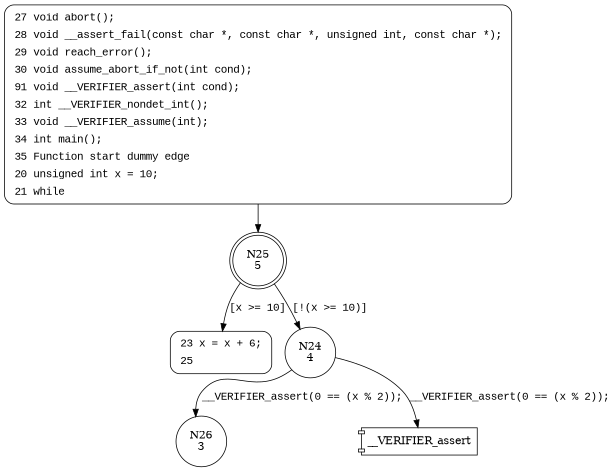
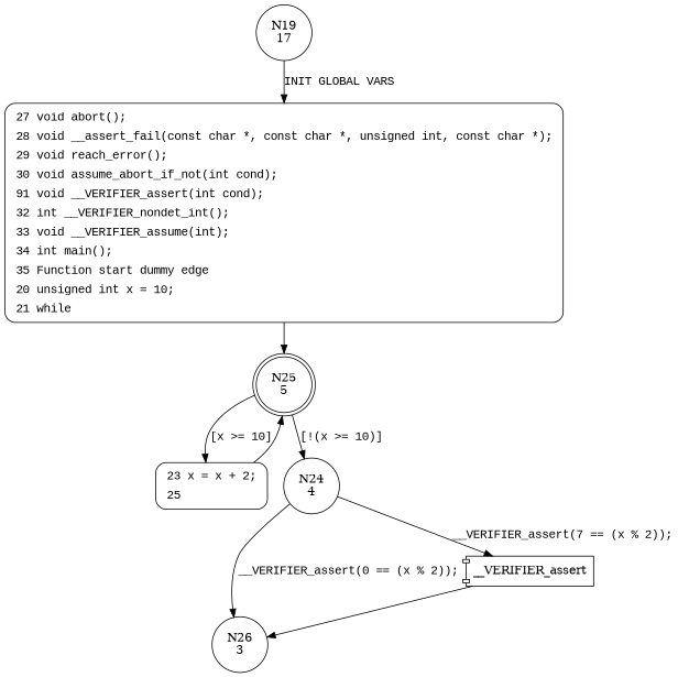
  digraph {
    node [shape=circle]
    edge [fontname="Courier New"]
+   n1 [label="N19\n17"]
    n2 [fillcolor=white fontname="Courier New" label=<<table border="0" cellborder="0" cellpadding="3" bgcolor="white"><tr><td align="right">27</td><td align="left">void abort();</td></tr><tr><td align="right">28</td><td align="left">void __assert_fail(const char *, const char *, unsigned int, const char *);</td></tr><tr><td align="right">29</td><td align="left">void reach_error();</td></tr><tr><td align="right">30</td><td align="left">void assume_abort_if_not(int cond);</td></tr><tr><td align="right">91</td><td align="left">void __VERIFIER_assert(int cond);</td></tr><tr><td align="right">32</td><td align="left">int __VERIFIER_nondet_int();</td></tr><tr><td align="right">33</td><td align="left">void __VERIFIER_assume(int);</td></tr><tr><td align="right">34</td><td align="left">int main();</td></tr><tr><td align="right">35</td><td align="left">Function start dummy edge</td></tr><tr><td align="right">20</td><td align="left">unsigned int x = 10;</td></tr><tr><td align="right">21</td><td align="left">while</td></tr></table>> penwidth=1 shape=Mrecord style="filled,bold"]
    n3 [label="N25\n5" shape=doublecircle]
-   n4 [fillcolor=white fontname="Courier New" label=<<table border="0" cellborder="0" cellpadding="3" bgcolor="white"><tr><td align="right">23</td><td align="left">x = x + 6;</td></tr><tr><td align="right">25</td><td align="left"></td></tr></table>> penwidth=1 shape=Mrecord style="filled,bold"]
+   n4 [fillcolor=white fontname="Courier New" label=<<table border="0" cellborder="0" cellpadding="3" bgcolor="white"><tr><td align="right">23</td><td align="left">x = x + 2;</td></tr><tr><td align="right">25</td><td align="left"></td></tr></table>> penwidth=1 shape=Mrecord style="filled,bold"]
    n5 [label="N24\n4"]
    n6 [label="N26\n3"]
    n7 [label=__VERIFIER_assert shape=component]
+   n1 -> n2 [label="INIT GLOBAL VARS"]
    n2 -> n3 [fontname=""]
    n3 -> n4 [label="[x >= 10]"]
    n3 -> n5 [label="[!(x >= 10)]"]
+   n4 -> n3 [fontname=""]
    n5 -> n6 [label="__VERIFIER_assert(0 == (x % 2));"]
-   n5 -> n7 [label="__VERIFIER_assert(0 == (x % 2));"]
+   n5 -> n7 [label="__VERIFIER_assert(7 == (x % 2));"]
+   n7 -> n6
  }
